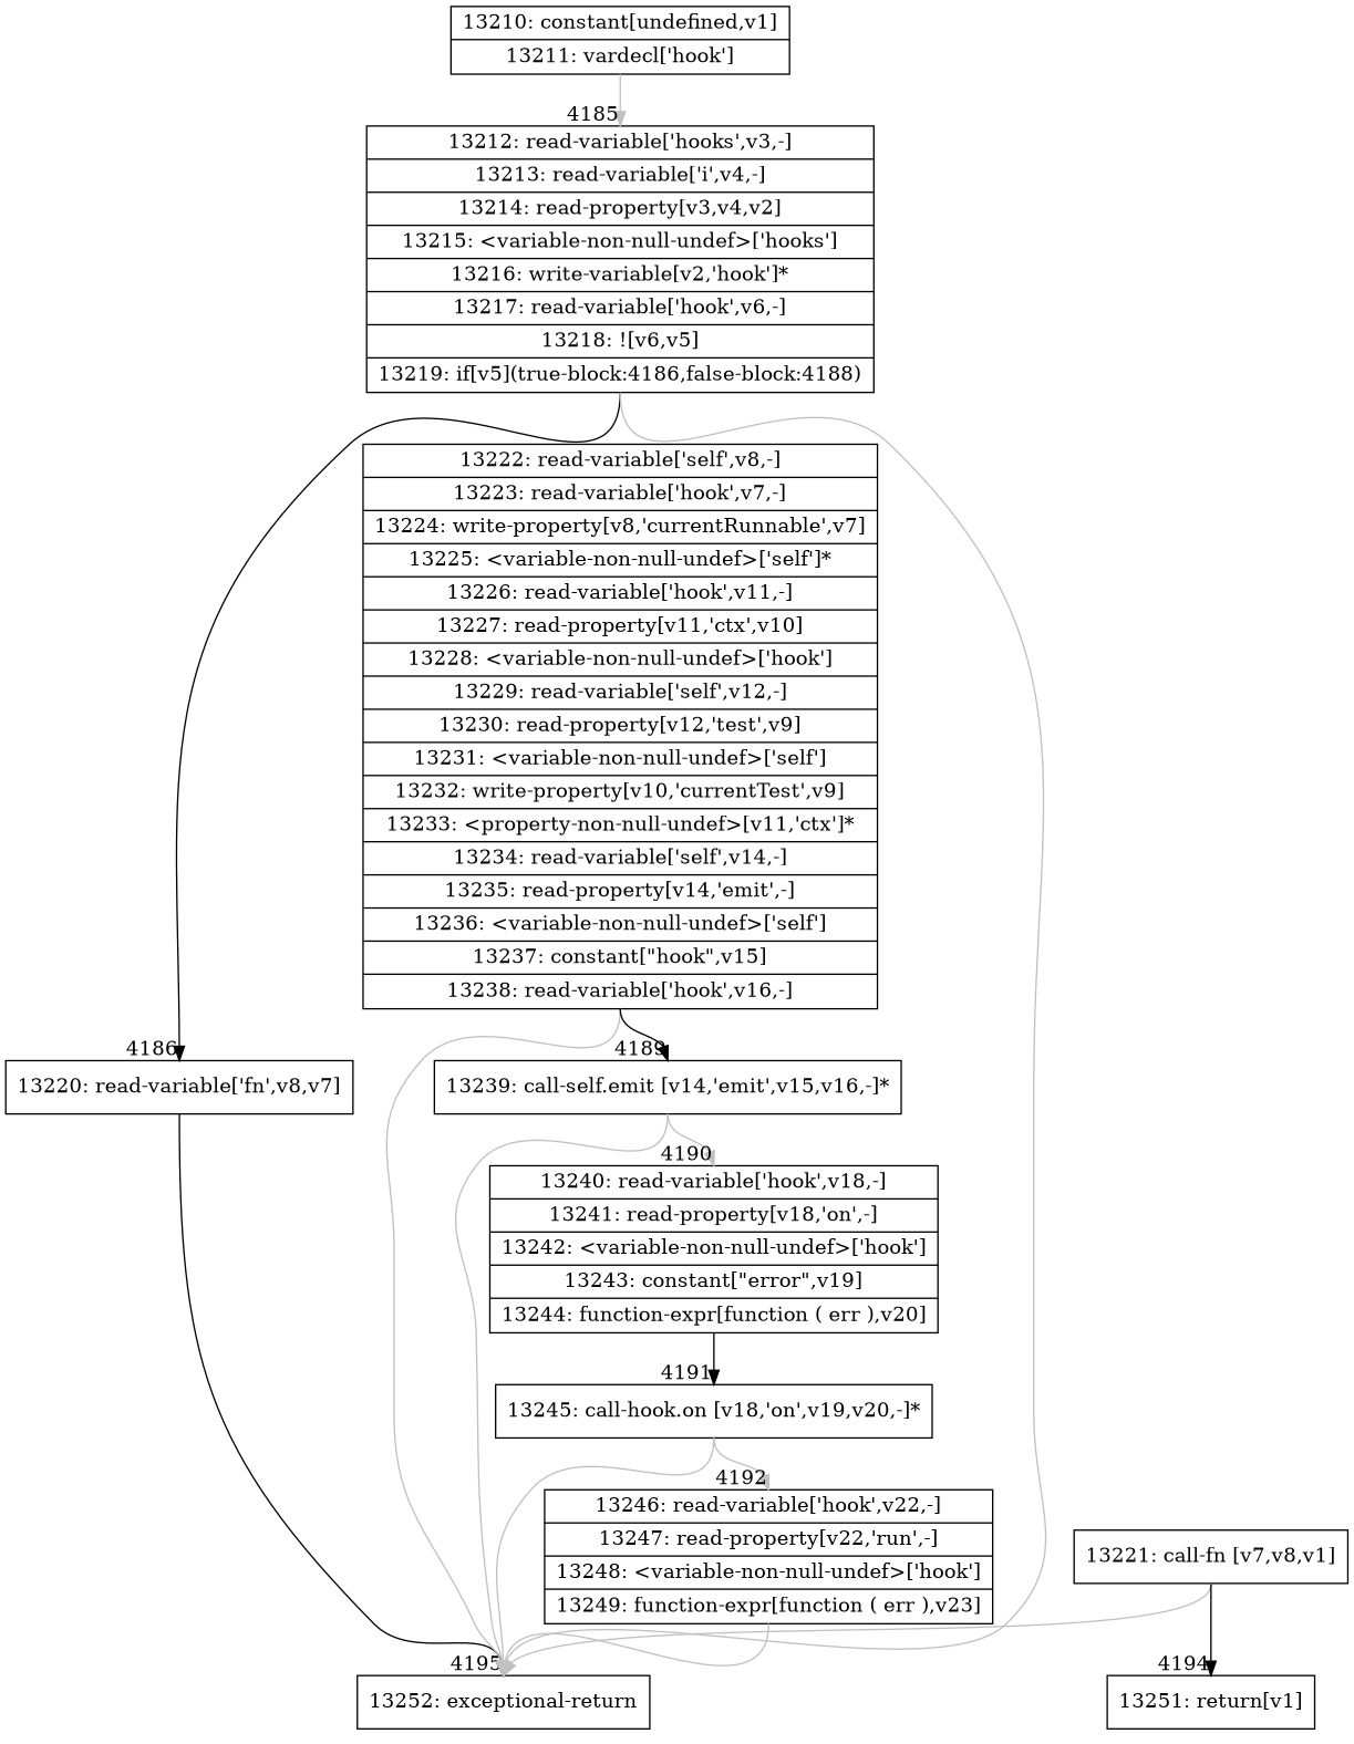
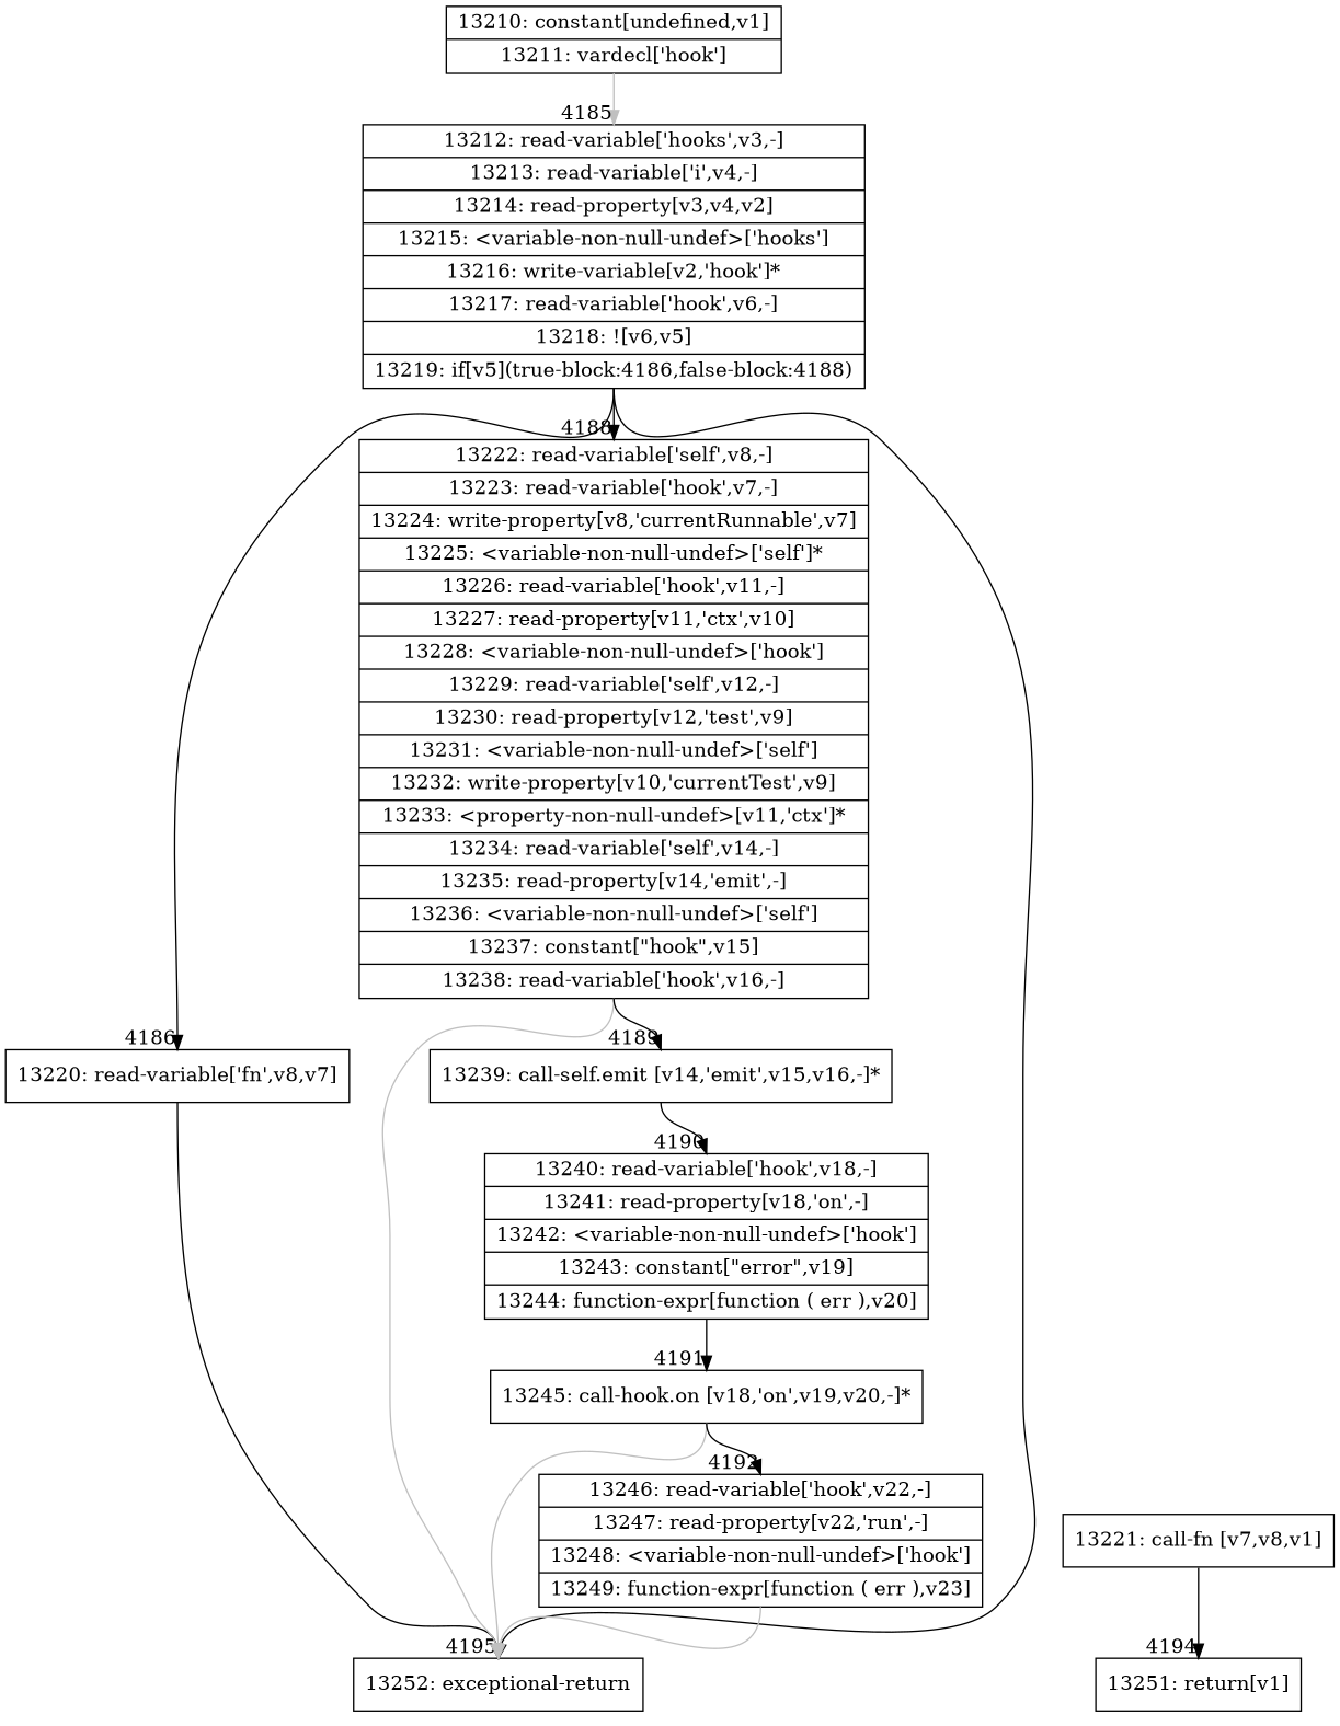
  digraph {
    rankdir=TD
    node [shape=record]
    edge [headport=n tailport=s]
    n1 [label="{13210: constant[undefined,v1]|13211: vardecl['hook']}"]
    n2 [label="{13212: read-variable['hooks',v3,-]|13213: read-variable['i',v4,-]|13214: read-property[v3,v4,v2]|13215: \<variable-non-null-undef\>['hooks']|13216: write-variable[v2,'hook']*|13217: read-variable['hook',v6,-]|13218: ![v6,v5]|13219: if[v5](true-block:4186,false-block:4188)}"]
    n3 [label="{13220: read-variable['fn',v8,v7]}"]
    n4 [label="{13222: read-variable['self',v8,-]|13223: read-variable['hook',v7,-]|13224: write-property[v8,'currentRunnable',v7]|13225: \<variable-non-null-undef\>['self']*|13226: read-variable['hook',v11,-]|13227: read-property[v11,'ctx',v10]|13228: \<variable-non-null-undef\>['hook']|13229: read-variable['self',v12,-]|13230: read-property[v12,'test',v9]|13231: \<variable-non-null-undef\>['self']|13232: write-property[v10,'currentTest',v9]|13233: \<property-non-null-undef\>[v11,'ctx']*|13234: read-variable['self',v14,-]|13235: read-property[v14,'emit',-]|13236: \<variable-non-null-undef\>['self']|13237: constant[\"hook\",v15]|13238: read-variable['hook',v16,-]}"]
    n5 [label="{13252: exceptional-return}"]
    n6 [label="{13239: call-self.emit [v14,'emit',v15,v16,-]*}"]
    n7 [label="{13221: call-fn [v7,v8,v1]}"]
    n8 [label="{13251: return[v1]}"]
    n9 [label="{13240: read-variable['hook',v18,-]|13241: read-property[v18,'on',-]|13242: \<variable-non-null-undef\>['hook']|13243: constant[\"error\",v19]|13244: function-expr[function ( err ),v20]}"]
    n10 [label="{13245: call-hook.on [v18,'on',v19,v20,-]*}"]
    n11 [label="{13246: read-variable['hook',v22,-]|13247: read-property[v22,'run',-]|13248: \<variable-non-null-undef\>['hook']|13249: function-expr[function ( err ),v23]}"]
    n1 -> n2 [color=gray headlabel="      4185"]
    n2 -> n3 [headlabel="      4186"]
-   n2 -> n5 [color=gray headlabel="      4195"]
+   n2 -> n4 [headlabel="      4188"]
+   n2 -> n5 [color=black headlabel="      4195"]
    n3 -> n5 [color=black]
    n4 -> n5 [color=gray]
    n4 -> n6 [headlabel="      4189"]
-   n6 -> n5 [color=gray]
-   n6 -> n9 [headlabel="      4190" color=gray]
-   n7 -> n5 [color=gray]
+   n6 -> n9 [headlabel="      4190"]
    n7 -> n8 [headlabel="      4194"]
    n9 -> n10 [headlabel="      4191"]
    n10 -> n5 [color=gray]
-   n10 -> n11 [headlabel="      4192" color=gray]
+   n10 -> n11 [headlabel="      4192"]
    n11 -> n5 [color=gray]
  }
